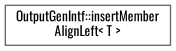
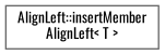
  digraph {
    rankdir=LR
    fontname=Oswald
-   n1 [color=grey40 fillcolor=white fontname=Oswald fontsize=10 height=0.2 label="OutputGenIntf::insertMember\lAlignLeft\< T \>" shape=box style=filled width=0.4]
+   n1 [color=grey40 fillcolor=white fontname=Oswald fontsize=10 height=0.2 label="AlignLeft::insertMember\lAlignLeft\< T \>" shape=box style=filled width=0.4]
  }
